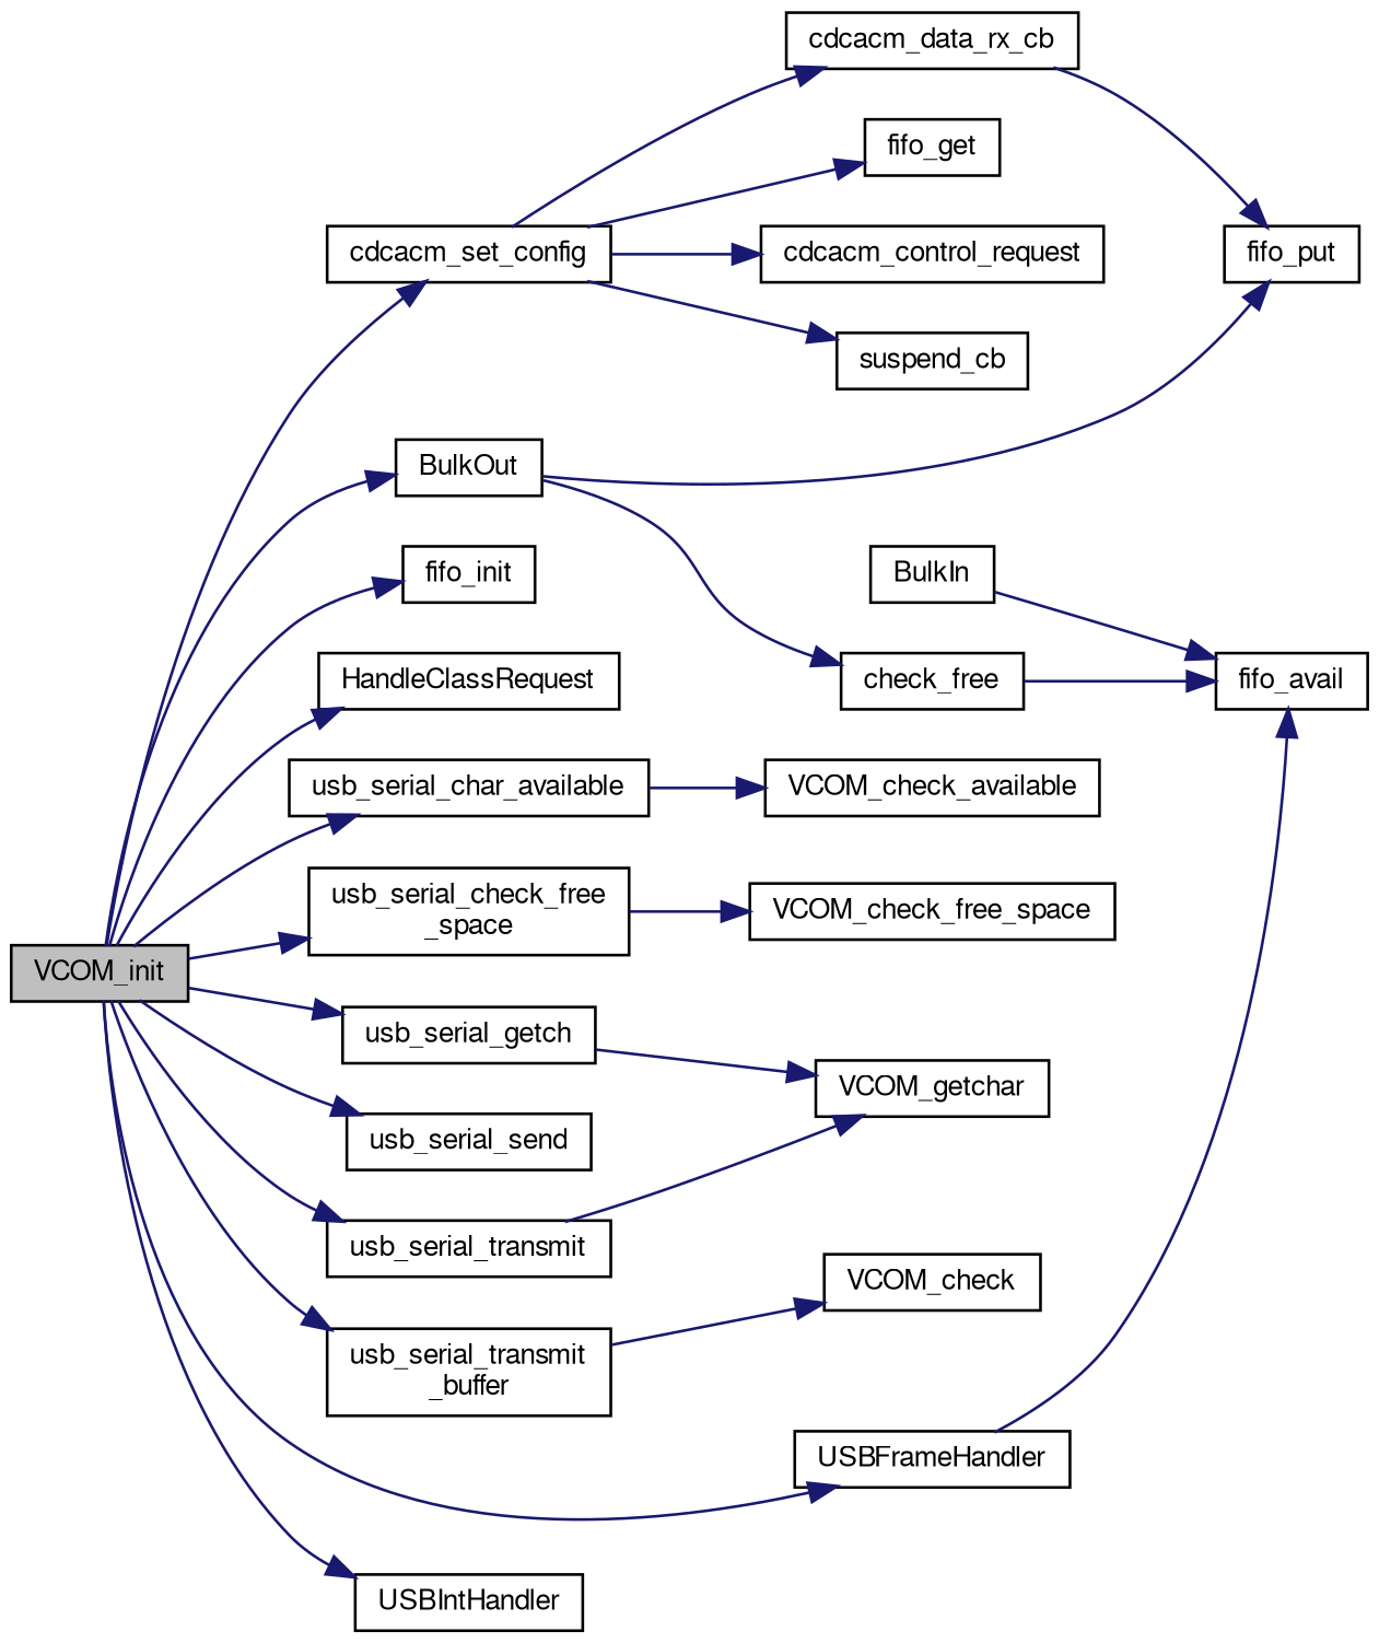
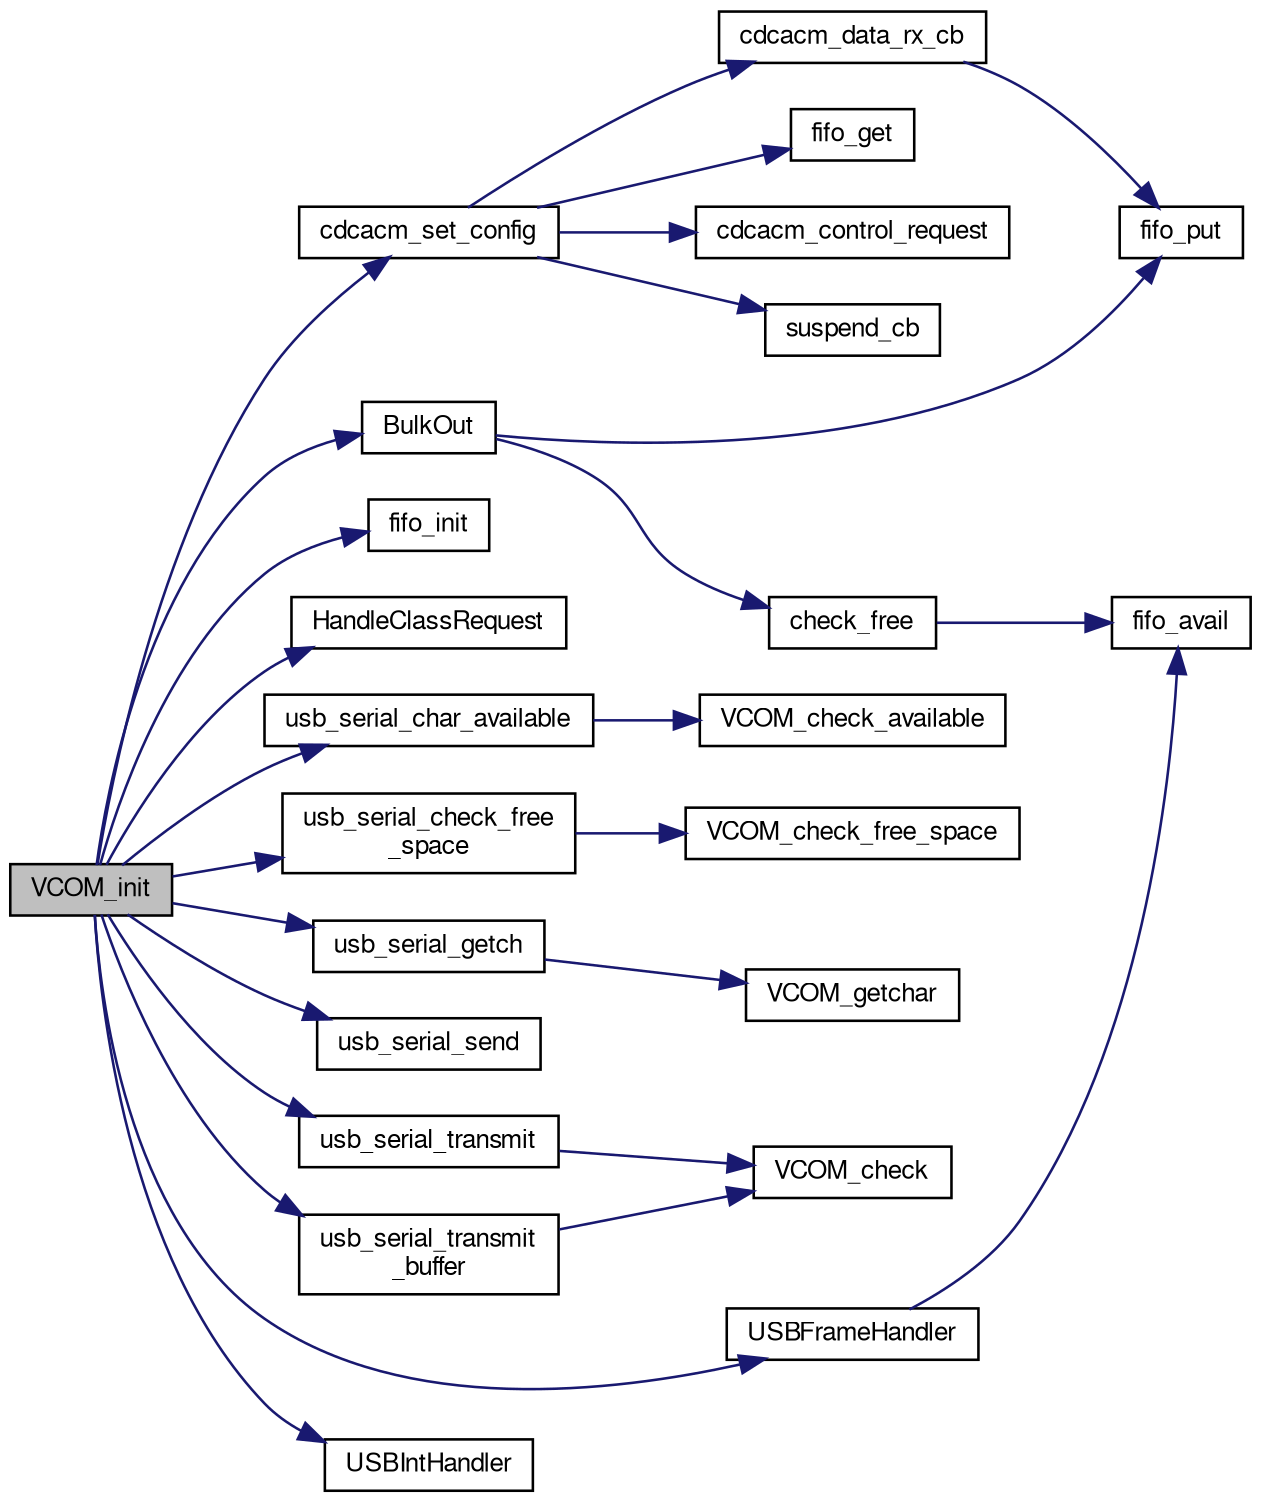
  digraph {
    rankdir=LR
    node [color=black fillcolor=white fontname=FreeSans fontsize=10 shape=record style=filled]
    edge [color=midnightblue fontname=FreeSans fontsize=10 labelfontname=FreeSans labelfontsize=10 style=solid]
    n1 [fillcolor=grey75 fontcolor=black height=0.2 label=VCOM_init width=0.4]
    n2 [height=0.2 label=BulkOut width=0.4]
    n3 [height=0.2 label=cdcacm_set_config width=0.4]
    n4 [height=0.2 label=fifo_init width=0.4]
    n5 [height=0.2 label=HandleClassRequest width=0.4]
    n6 [height=0.2 label=usb_serial_char_available width=0.4]
    n7 [height=0.2 label="usb_serial_check_free\l_space" width=0.4]
    n8 [height=0.2 label=usb_serial_getch width=0.4]
    n9 [height=0.2 label=usb_serial_send width=0.4]
    n10 [height=0.2 label=usb_serial_transmit width=0.4]
    n11 [height=0.2 label="usb_serial_transmit\l_buffer" width=0.4]
    n12 [height=0.2 label=USBFrameHandler width=0.4]
    n13 [height=0.2 label=USBIntHandler width=0.4]
-   n14 [height=0.2 label=BulkIn width=0.4]
    n15 [height=0.2 label=fifo_avail width=0.4]
    n16 [height=0.2 label=check_free width=0.4]
    n17 [height=0.2 label=fifo_put width=0.4]
    n18 [height=0.2 label=fifo_get width=0.4]
    n19 [height=0.2 label=cdcacm_control_request width=0.4]
    n20 [height=0.2 label=cdcacm_data_rx_cb width=0.4]
    n21 [height=0.2 label=suspend_cb width=0.4]
    n22 [height=0.2 label=VCOM_check_available width=0.4]
    n23 [height=0.2 label=VCOM_check_free_space width=0.4]
    n24 [height=0.2 label=VCOM_getchar width=0.4]
    n25 [height=0.2 label=VCOM_check width=0.4]
    n1 -> n2
    n1 -> n3
    n1 -> n4
    n1 -> n5
    n1 -> n6
    n1 -> n7
    n1 -> n8
    n1 -> n9
    n1 -> n10
    n1 -> n11
    n1 -> n12
    n1 -> n13
    n2 -> n16
    n2 -> n17
    n3 -> n18
    n3 -> n19
    n3 -> n20
    n3 -> n21
    n6 -> n22
    n7 -> n23
    n8 -> n24
-   n10 -> n24
+   n10 -> n25
    n11 -> n25
    n12 -> n15
-   n14 -> n15
    n16 -> n15
    n20 -> n17
  }
